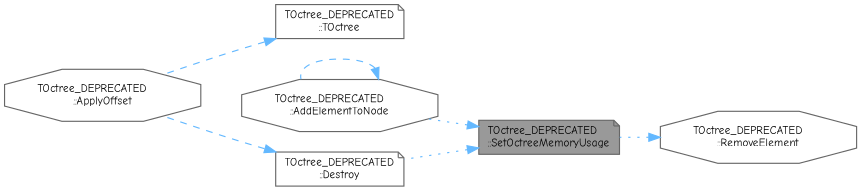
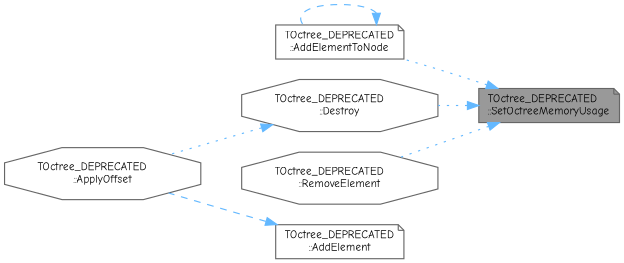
  digraph {
    fontname="Comic Neue"
    rankdir=RL
    node [color=grey40 fillcolor=white fontname="Comic Neue" fontsize=10 shape=note style=filled]
    edge [color=steelblue1 dir=back fontname="Comic Neue" fontsize=10 labelfontname=Helvetica labelfontsize=10 style=dotted]
    n1 [color=gray40 fillcolor=grey60 fontcolor=black height=0.2 label="TOctree_DEPRECATED\l::SetOctreeMemoryUsage" width=0.4]
-   n2 [height=0.2 label="TOctree_DEPRECATED\l::AddElementToNode" shape=octagon width=0.4]
-   n3 [height=0.2 label="TOctree_DEPRECATED\l::Destroy" width=0.4]
+   n2 [height=0.2 label="TOctree_DEPRECATED\l::AddElementToNode" width=0.4]
+   n3 [height=0.2 label="TOctree_DEPRECATED\l::Destroy" shape=octagon width=0.4]
    n4 [height=0.2 label="TOctree_DEPRECATED\l::RemoveElement" shape=octagon width=0.4]
    n5 [height=0.2 label="TOctree_DEPRECATED\l::ApplyOffset" shape=octagon width=0.4]
-   n6 [height=0.2 label="TOctree_DEPRECATED\l::TOctree" width=0.4]
+   n6 [height=0.2 label="TOctree_DEPRECATED\l::AddElement" width=0.4]
    n1 -> n2
    n1 -> n3
-   n4 -> n1
+   n1 -> n4
    n2 -> n2 [style=dashed]
-   n3 -> n5 [style=dashed]
+   n3 -> n5
    n6 -> n5 [style=dashed]
  }
